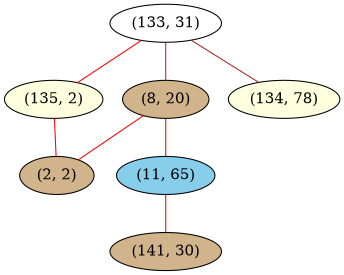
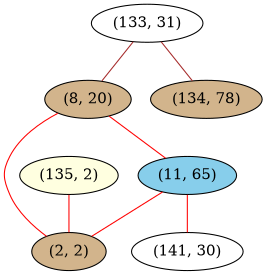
  graph {
    node [fillcolor=white style=filled]
    edge [color=red weight=1]
    "(133, 31)"
    "(8, 20)" [fillcolor=tan]
    n3 [fillcolor=lightyellow label="(135, 2)"]
-   "(134, 78)" [fillcolor=lightyellow]
+   "(134, 78)" [fillcolor=tan]
    "(2, 2)" [fillcolor=tan]
    "(11, 65)" [fillcolor=skyblue]
-   "(141, 30)" [fillcolor=tan]
+   "(141, 30)"
    "(133, 31)" -- "(8, 20)" [color=brown]
-   "(133, 31)" -- n3
    "(133, 31)" -- "(134, 78)" [color=brown]
    "(8, 20)" -- "(2, 2)" [weight=3]
    "(8, 20)" -- "(11, 65)" [weight=3]
    n3 -- "(2, 2)" [weight=3]
+   "(11, 65)" -- "(2, 2)"
    "(11, 65)" -- "(141, 30)" [weight=3]
  }
